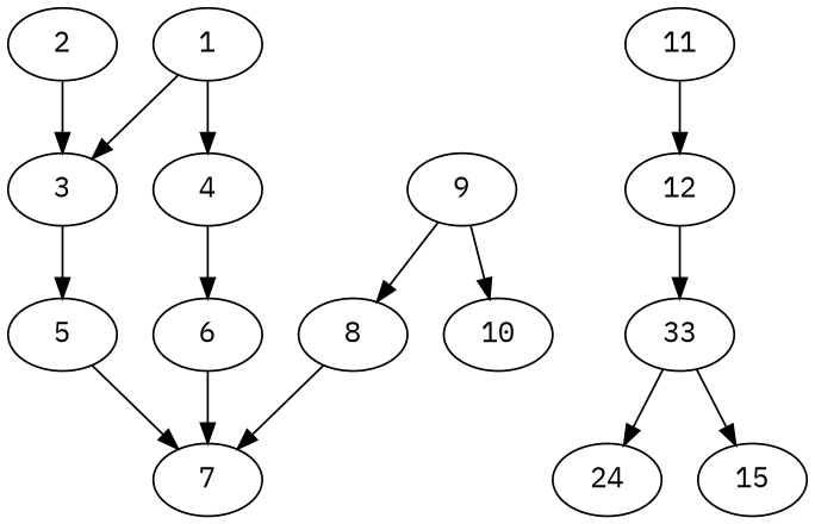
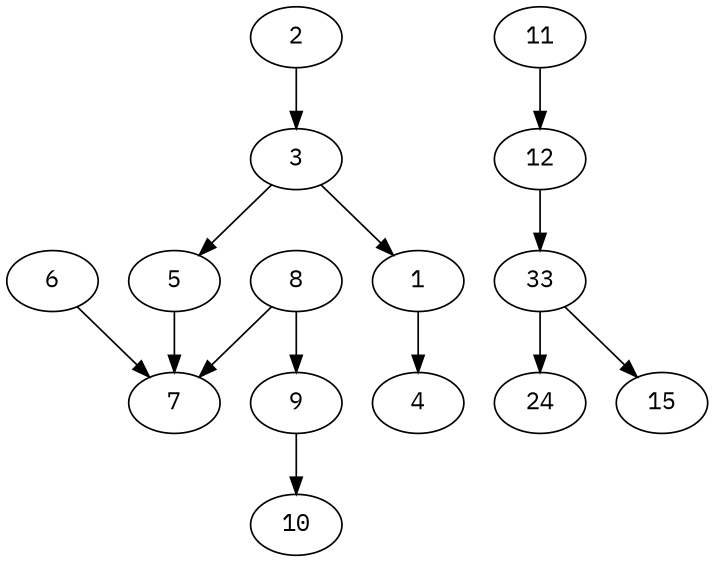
  digraph {
    fontname="IBM Plex Mono"
    node [alpha=0.13 fontname="IBM Plex Mono"]
    edge [fontname="IBM Plex Mono"]
    1 [alpha=0.18 expect_size=44229632]
    3 [expect_size=44565504]
    4 [expect_size=50942976]
    5 [alpha=0.05 expect_size=21542912]
    6 [alpha=0.10 expect_size=45523968]
    7 [alpha=0.02 expect_size=6144000]
    2 [alpha=0.14 expect_size=34304000]
    8 [alpha=0.03 expect_size=38464512]
    9 [alpha=0.05 expect_size=9103360]
    10 [alpha=0.12 expect_size=22135808]
    11 [alpha=0.01 expect_size=17931264]
    12 [alpha=0.04 expect_size=14151680]
    n13 [alpha=0.17 expect_size=46713856 label=33]
    n14 [alpha=0.19 expect_size=31207424 label=24]
    15 [alpha=0.11 expect_size=13998080]
-   1 -> 3
+   3 -> 1
    1 -> 4
    3 -> 5
-   4 -> 6
    5 -> 7
    6 -> 7
    2 -> 3
    8 -> 7
-   9 -> 8
+   8 -> 9
    9 -> 10
    11 -> 12
    12 -> n13
    n13 -> n14
    n13 -> 15
  }
